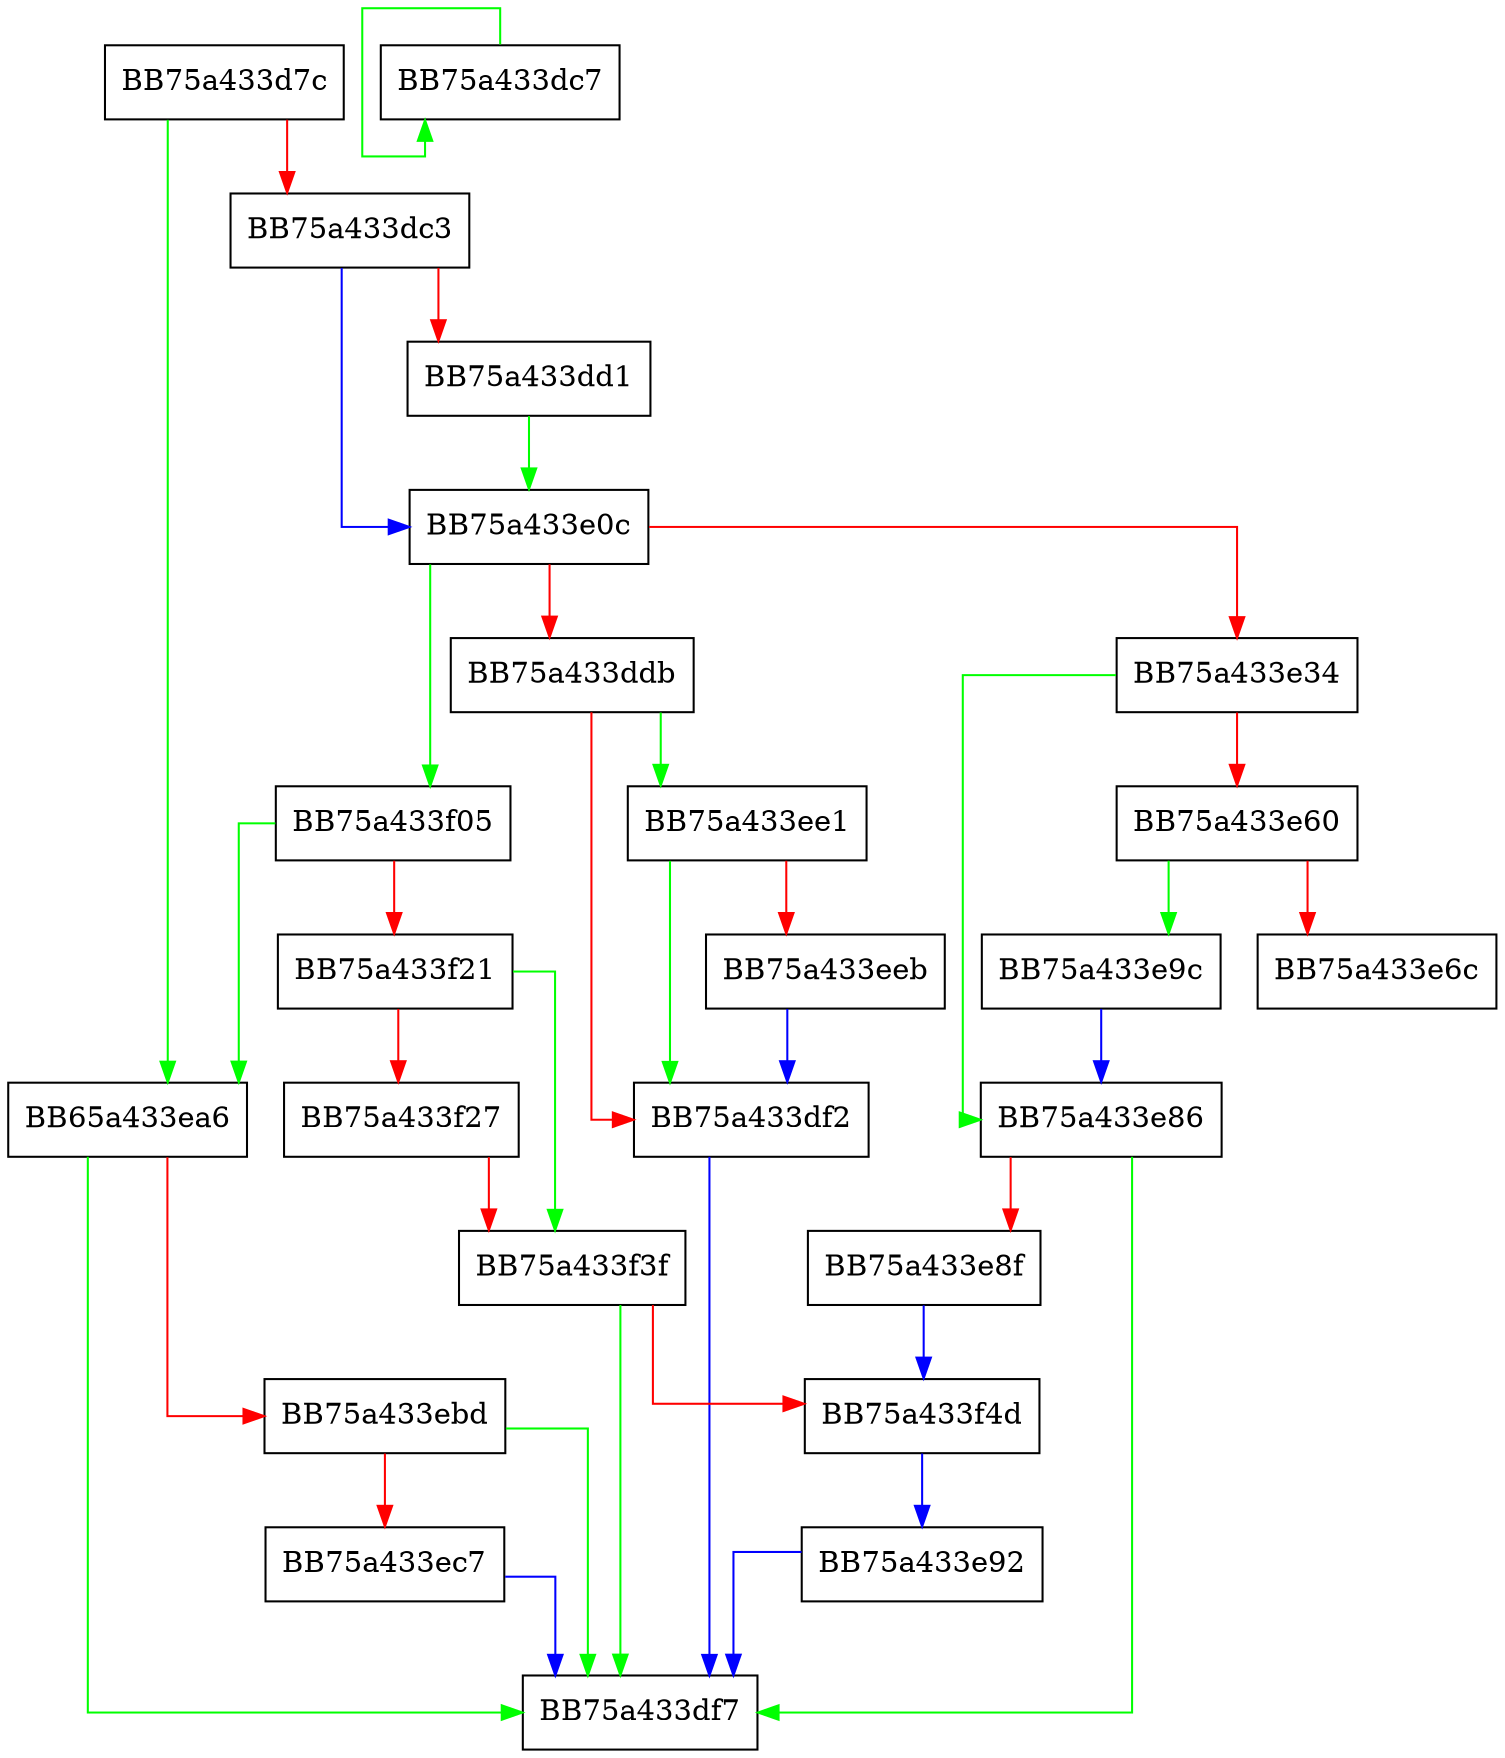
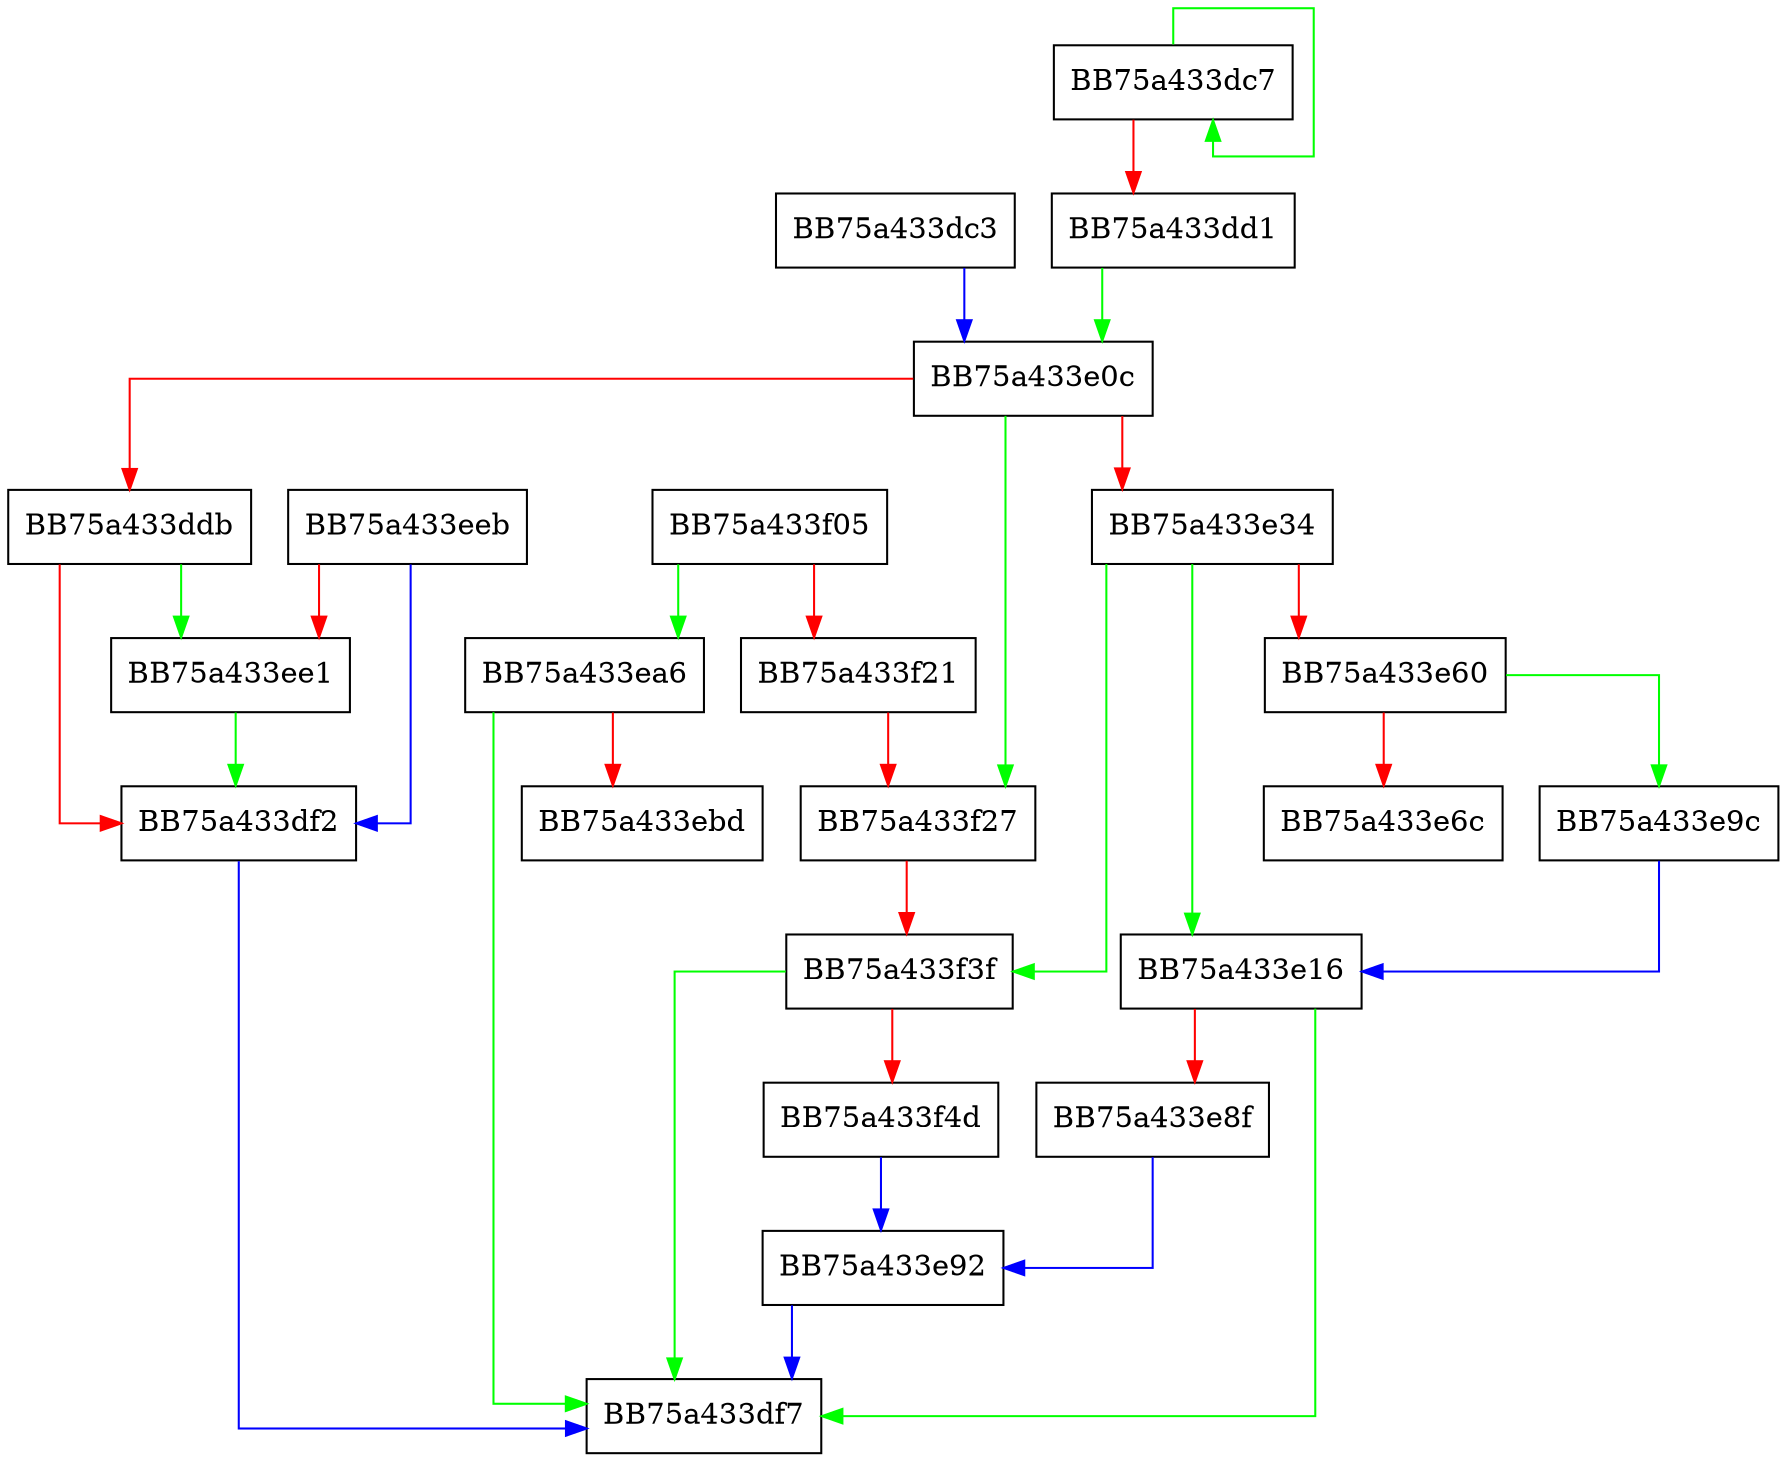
  digraph {
    splines=ortho
    node [shape=box]
    edge [color=red]
-   BB75a433d7c
-   BB75a433ea6 [label=BB65a433ea6]
+   BB75a433ea6
    BB75a433dc3
    BB75a433df7
    BB75a433ebd
    BB75a433e0c
-   BB75a433ec7
    BB75a433dc7
    BB75a433dd1
    BB75a433ddb
    BB75a433f05
    BB75a433e34
    BB75a433ee1
    BB75a433df2
    BB75a433f21
-   BB75a433e86
+   BB75a433e86 [label=BB75a433e16]
    BB75a433e60
    BB75a433eeb
    BB75a433f3f
    BB75a433f4d
    BB75a433f27
    BB75a433e8f
    BB75a433e9c
    BB75a433e6c
    BB75a433e92
-   BB75a433d7c -> BB75a433ea6 [color=green]
-   BB75a433d7c -> BB75a433dc3
    BB75a433ea6 -> BB75a433df7 [color=green]
    BB75a433ea6 -> BB75a433ebd
    BB75a433dc3 -> BB75a433e0c [color=blue]
-   BB75a433ebd -> BB75a433df7 [color=green]
-   BB75a433ebd -> BB75a433ec7
    BB75a433e0c -> BB75a433ddb
-   BB75a433e0c -> BB75a433f05 [color=green]
+   BB75a433e0c -> BB75a433f27 [color=green]
    BB75a433e0c -> BB75a433e34
-   BB75a433ec7 -> BB75a433df7 [color=blue]
    BB75a433dc7 -> BB75a433dc7 [color=green]
-   BB75a433dc3 -> BB75a433dd1
+   BB75a433dc7 -> BB75a433dd1
    BB75a433dd1 -> BB75a433e0c [color=green]
    BB75a433ddb -> BB75a433ee1 [color=green]
    BB75a433ddb -> BB75a433df2
    BB75a433f05 -> BB75a433ea6 [color=green]
    BB75a433f05 -> BB75a433f21
    BB75a433e34 -> BB75a433e86 [color=green]
    BB75a433e34 -> BB75a433e60
    BB75a433ee1 -> BB75a433df2 [color=green]
-   BB75a433ee1 -> BB75a433eeb
+   BB75a433eeb -> BB75a433ee1
    BB75a433df2 -> BB75a433df7 [color=blue]
-   BB75a433f21 -> BB75a433f3f [color=green]
+   BB75a433e34 -> BB75a433f3f [color=green]
    BB75a433f21 -> BB75a433f27
    BB75a433e86 -> BB75a433df7 [color=green]
    BB75a433e86 -> BB75a433e8f
    BB75a433e60 -> BB75a433e9c [color=green]
    BB75a433e60 -> BB75a433e6c
    BB75a433eeb -> BB75a433df2 [color=blue]
    BB75a433f3f -> BB75a433df7 [color=green]
    BB75a433f3f -> BB75a433f4d
    BB75a433f4d -> BB75a433e92 [color=blue]
    BB75a433f27 -> BB75a433f3f
-   BB75a433e8f -> BB75a433f4d [color=blue]
+   BB75a433e8f -> BB75a433e92 [color=blue]
    BB75a433e9c -> BB75a433e86 [color=blue]
    BB75a433e92 -> BB75a433df7 [color=blue]
  }
